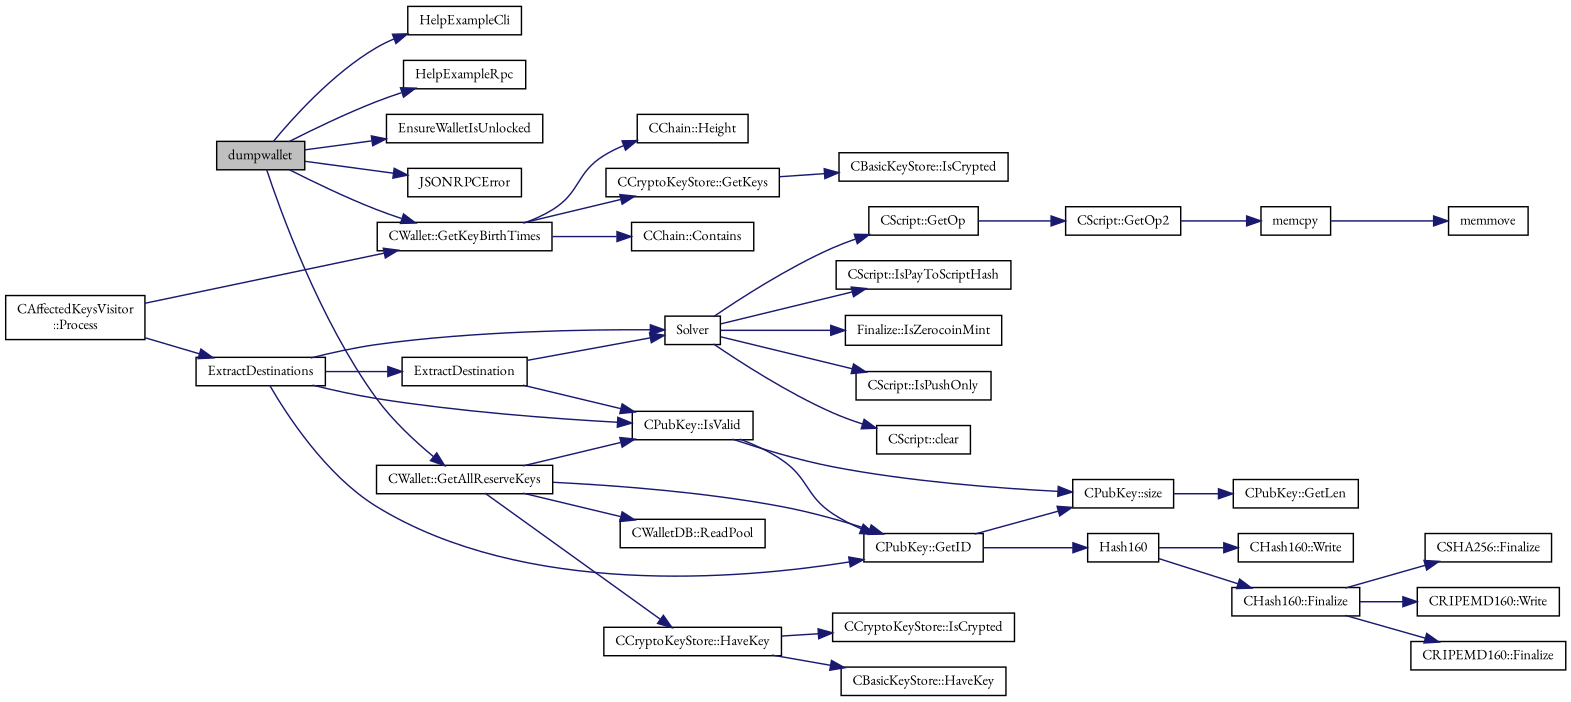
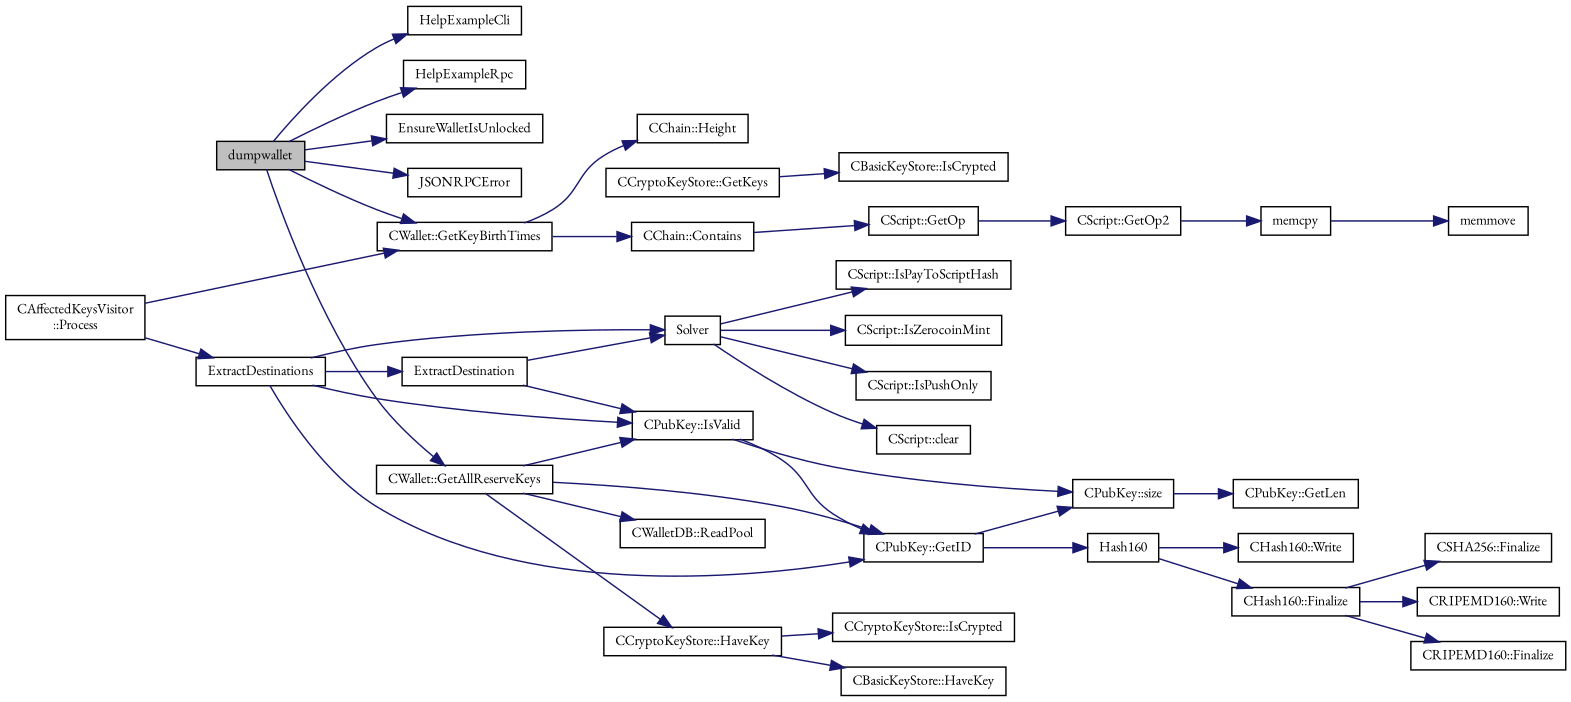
  digraph {
    fontname="EB Garamond"
    rankdir=LR
    node [color=black fillcolor=white fontname="EB Garamond" fontsize=10 shape=record style=filled]
    edge [color=midnightblue fontname="EB Garamond" fontsize=10 labelfontname=Helvetica labelfontsize=10 style=solid]
    n1 [fillcolor=grey75 fontcolor=black height=0.2 label=dumpwallet width=0.4]
    n2 [height=0.2 label=HelpExampleCli width=0.4]
    n3 [height=0.2 label=HelpExampleRpc width=0.4]
    n4 [height=0.2 label=EnsureWalletIsUnlocked width=0.4]
    n5 [height=0.2 label=JSONRPCError width=0.4]
    n6 [height=0.2 label="CWallet::GetKeyBirthTimes" width=0.4]
    n7 [height=0.2 label="CWallet::GetAllReserveKeys" width=0.4]
    n8 [height=0.2 label="CChain::Height" width=0.4]
    n9 [height=0.2 label="CCryptoKeyStore::GetKeys" width=0.4]
    n10 [height=0.2 label="CChain::Contains" width=0.4]
    n11 [height=0.2 label="CPubKey::IsValid" width=0.4]
    n12 [height=0.2 label="CPubKey::GetID" width=0.4]
    n13 [height=0.2 label="CWalletDB::ReadPool" width=0.4]
    n14 [height=0.2 label="CCryptoKeyStore::HaveKey" width=0.4]
    n15 [height=0.2 label="CBasicKeyStore::IsCrypted" width=0.4]
    n16 [height=0.2 label="CAffectedKeysVisitor\l::Process" width=0.4]
    n17 [height=0.2 label=ExtractDestinations width=0.4]
    n18 [height=0.2 label="CCryptoKeyStore::IsCrypted" width=0.4]
    n19 [height=0.2 label=Solver width=0.4]
    n20 [height=0.2 label=ExtractDestination width=0.4]
    n21 [height=0.2 label="CScript::IsPayToScriptHash" width=0.4]
-   n22 [height=0.2 label="Finalize::IsZerocoinMint" width=0.4]
+   n22 [height=0.2 label="CScript::IsZerocoinMint" width=0.4]
    n23 [height=0.2 label="CScript::IsPushOnly" width=0.4]
    n24 [height=0.2 label="CScript::clear" width=0.4]
    n25 [height=0.2 label="CScript::GetOp" width=0.4]
    n26 [height=0.2 label="CPubKey::size" width=0.4]
    n27 [height=0.2 label=Hash160 width=0.4]
    n28 [height=0.2 label="CScript::GetOp2" width=0.4]
    n29 [height=0.2 label=memcpy width=0.4]
    n30 [height=0.2 label=memmove width=0.4]
    n31 [height=0.2 label="CPubKey::GetLen" width=0.4]
    n32 [height=0.2 label="CHash160::Write" width=0.4]
    n33 [height=0.2 label="CHash160::Finalize" width=0.4]
    n34 [height=0.2 label="CSHA256::Finalize" width=0.4]
    n35 [height=0.2 label="CRIPEMD160::Write" width=0.4]
    n36 [height=0.2 label="CRIPEMD160::Finalize" width=0.4]
    n37 [height=0.2 label="CBasicKeyStore::HaveKey" width=0.4]
    n1 -> n2
    n1 -> n3
    n1 -> n4
    n1 -> n5
    n1 -> n6
    n1 -> n7
    n6 -> n8
-   n6 -> n9
    n6 -> n10
    n7 -> n11
    n7 -> n12
    n7 -> n13
    n7 -> n14
    n9 -> n15
    n11 -> n12
    n11 -> n26
    n12 -> n26
    n12 -> n27
    n14 -> n18
    n14 -> n37
    n16 -> n6
    n16 -> n17
    n17 -> n11
    n17 -> n12
    n17 -> n19
    n17 -> n20
    n19 -> n21
    n19 -> n22
    n19 -> n23
    n19 -> n24
-   n19 -> n25
+   n10 -> n25
    n20 -> n11
    n20 -> n19
    n25 -> n28
    n26 -> n31
    n27 -> n32
    n27 -> n33
    n28 -> n29
    n29 -> n30
    n33 -> n34
    n33 -> n35
    n33 -> n36
  }
